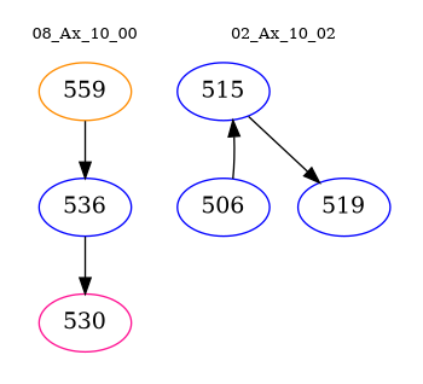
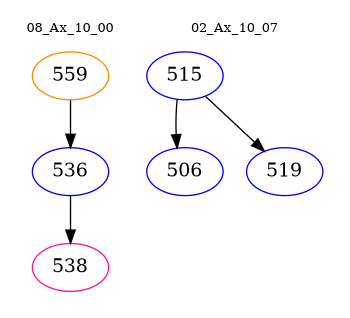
  digraph {
    fontname="DejaVu Serif"
    node [color=blue fontname="DejaVu Serif"]
    edge [color=black fontname="DejaVu Serif"]
    n1 [label=536]
-   n2 [color=deeppink label=530]
+   n2 [color=deeppink label=538]
    n3 [color=darkorange label=559]
    n4 [label=515]
    n5 [label=506]
    n6 [label=519]
    subgraph cluster_1 {
      color=white
      fontsize=10
      label="08_Ax_10_00"
      n1
      n2
      n3
    }
    subgraph cluster_2 {
      color=white
      fontsize=10
-     label="02_Ax_10_02"
+     label="02_Ax_10_07"
      n4
      n5
      n6
    }
    n1 -> n2
    n3 -> n1
-   n5 -> n4
+   n4 -> n5
    n4 -> n6
  }
